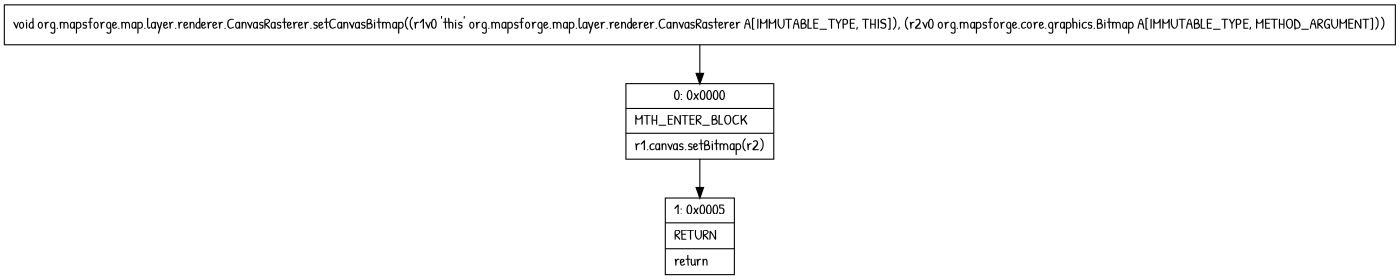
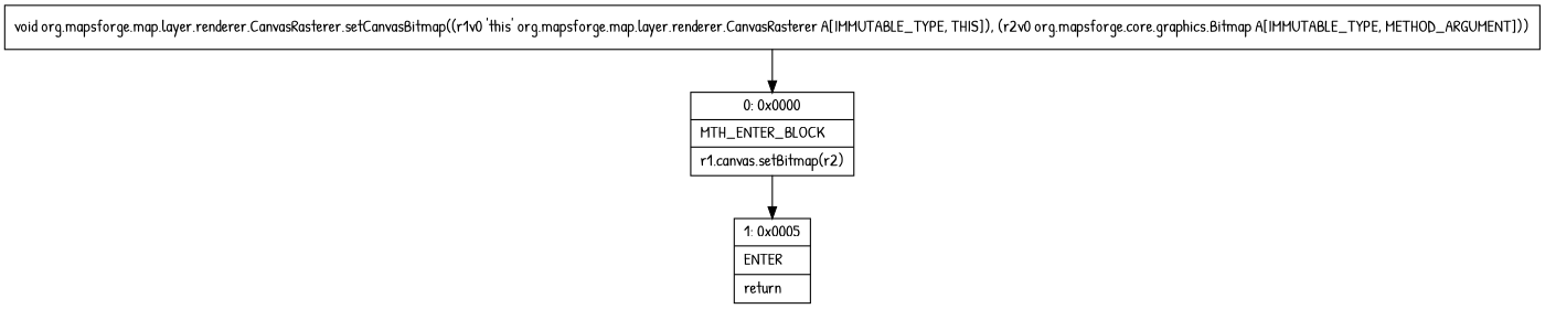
  digraph {
    fontname="Patrick Hand"
    node [shape=record fontname="Patrick Hand"]
    edge [fontname="Patrick Hand"]
    n1 [label="{0\:\ 0x0000|MTH_ENTER_BLOCK\l|r1.canvas.setBitmap(r2)\l}"]
-   n2 [label="{1\:\ 0x0005|RETURN\l|return\l}"]
+   n2 [label="{1\:\ 0x0005|ENTER\l|return\l}"]
    n3 [label="{void org.mapsforge.map.layer.renderer.CanvasRasterer.setCanvasBitmap((r1v0 'this' org.mapsforge.map.layer.renderer.CanvasRasterer A[IMMUTABLE_TYPE, THIS]), (r2v0 org.mapsforge.core.graphics.Bitmap A[IMMUTABLE_TYPE, METHOD_ARGUMENT])) }"]
    n1 -> n2
    n3 -> n1
  }
